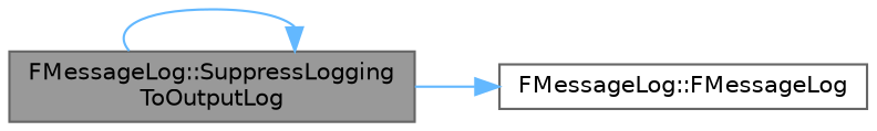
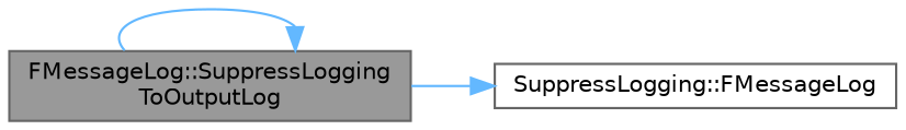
  digraph {
    rankdir=LR
    node [fontname=Helvetica fontsize=10 shape=box style=filled]
    edge [color=steelblue1 fontname=Helvetica fontsize=10 labelfontname=Helvetica labelfontsize=10 style=solid]
    n1 [color=gray40 fillcolor=grey60 fontcolor=black height=0.2 label="FMessageLog::SuppressLogging\lToOutputLog" width=0.4]
-   n2 [color=grey40 fillcolor=white height=0.2 label="FMessageLog::FMessageLog" width=0.4]
+   n2 [color=grey40 fillcolor=white height=0.2 label="SuppressLogging::FMessageLog" width=0.4]
    n1 -> n1
    n1 -> n2
  }
